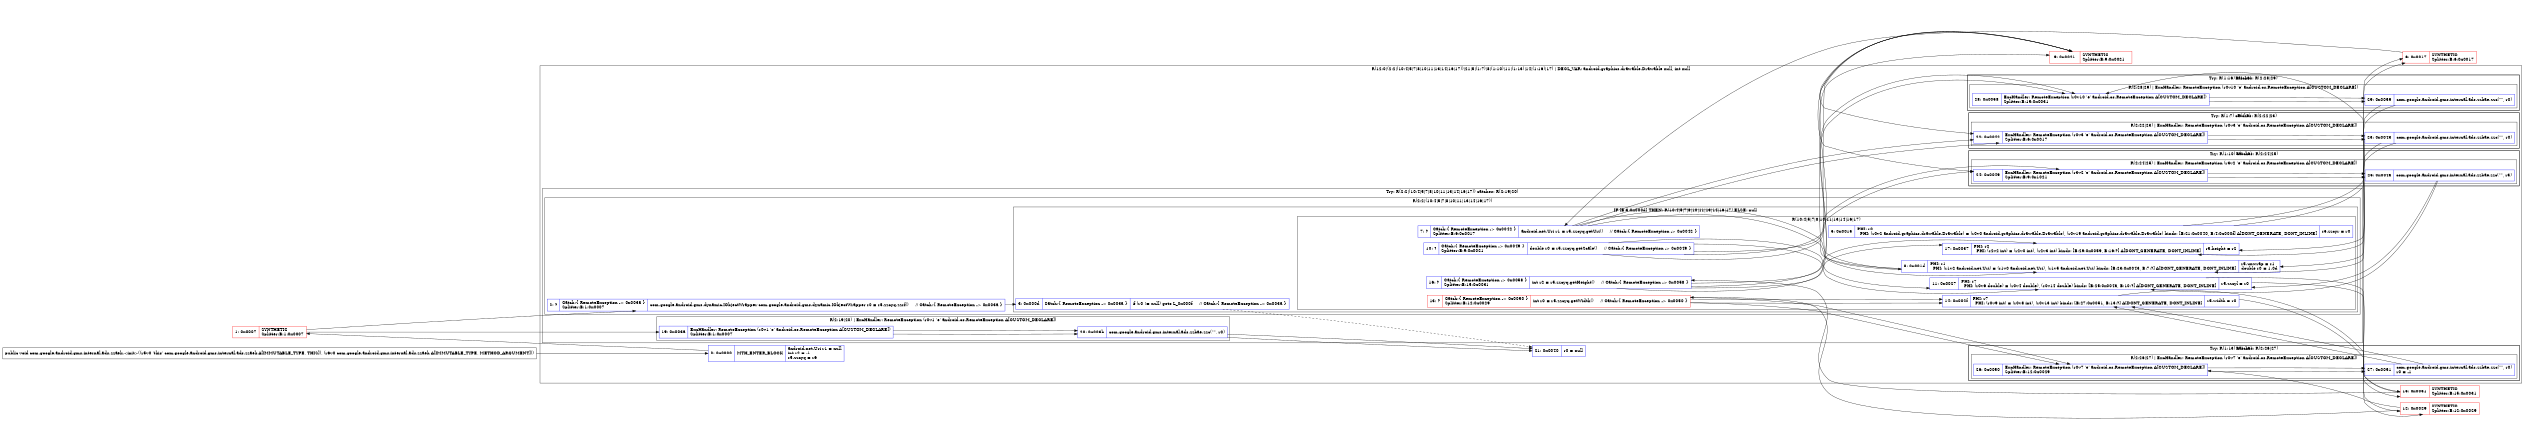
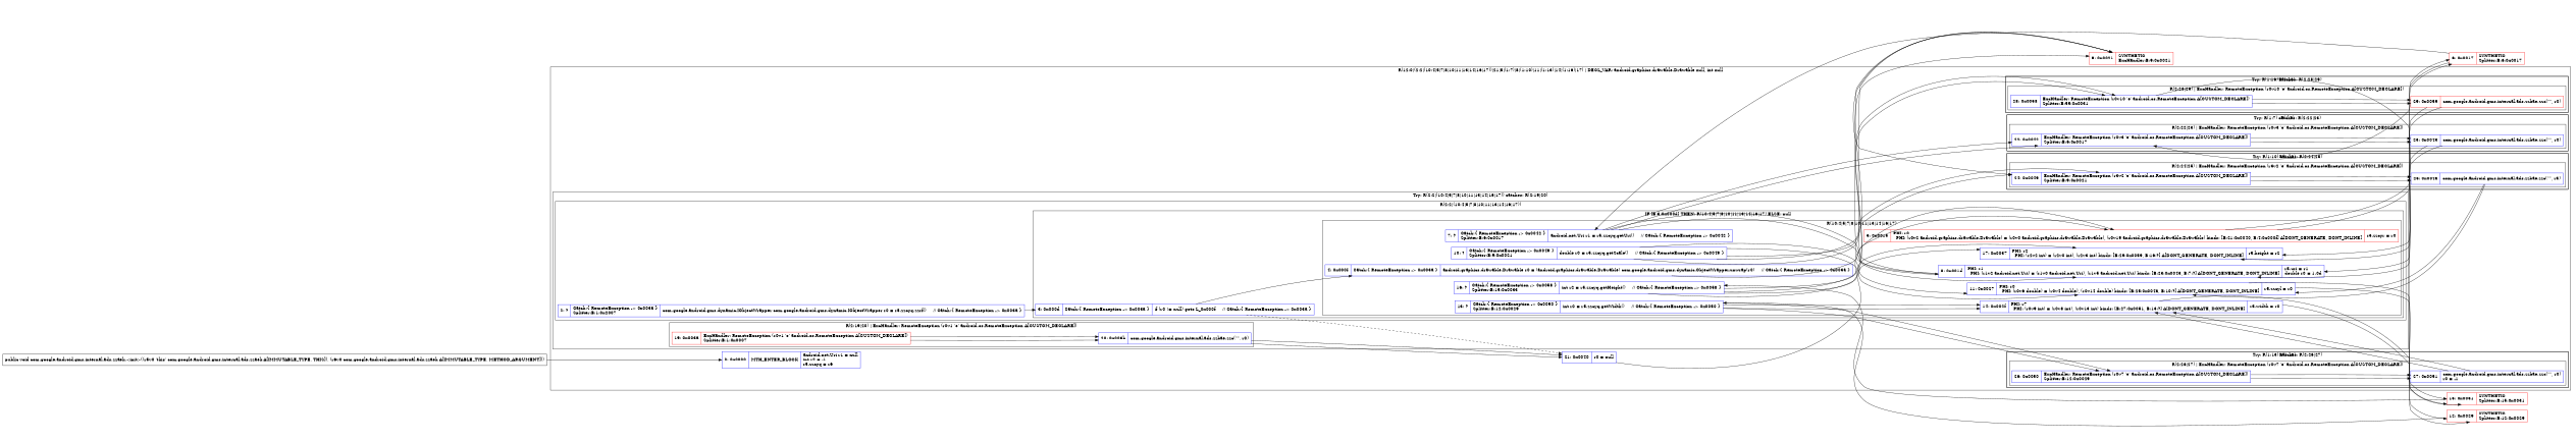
  digraph {
    rankdir=LR
    node [color=blue shape=record]
-   n2 [label="{5\:\ 0x0015|PHI: r0 \l  PHI: (r0v2 android.graphics.drawable.Drawable) = (r0v0 android.graphics.drawable.Drawable), (r0v19 android.graphics.drawable.Drawable) binds: [B:21:0x0040, B:4:0x000f] A[DONT_GENERATE, DONT_INLINE]\l|r5.zzcyr = r0\l}"]
+   n1 [label="{4\:\ 0x000f|Catch:\{ RemoteException \-\> 0x003a \}\l|android.graphics.drawable.Drawable r0 = (android.graphics.drawable.Drawable) com.google.android.gms.dynamic.ObjectWrapper.unwrap(r0)     \/\/ Catch:\{ RemoteException \-\> 0x003a \}\l}"]
+   n2 [color=red label="{5\:\ 0x0015|PHI: r0 \l  PHI: (r0v2 android.graphics.drawable.Drawable) = (r0v0 android.graphics.drawable.Drawable), (r0v19 android.graphics.drawable.Drawable) binds: [B:21:0x0040, B:4:0x000f] A[DONT_GENERATE, DONT_INLINE]\l|r5.zzcyr = r0\l}"]
    n3 [label="{7\:\ ?|Catch:\{ RemoteException \-\> 0x0042 \}\lSplitter:B:6:0x0017\l|android.net.Uri r1 = r5.zzcyq.getUri()     \/\/ Catch:\{ RemoteException \-\> 0x0042 \}\l}"]
-   n4 [label="{8\:\ 0x001d|PHI: r1 \l  PHI: (r1v2 android.net.Uri) = (r1v0 android.net.Uri), (r1v5 android.net.Uri) binds: [B:23:0x0043, B:7:?] A[DONT_GENERATE, DONT_INLINE]\l|r5.unwrap = r1\ldouble r0 = 1.0d\l}"]
+   n4 [label="{8\:\ 0x001d|PHI: r1 \l  PHI: (r1v2 android.net.Uri) = (r1v0 android.net.Uri), (r1v5 android.net.Uri) binds: [B:23:0x0043, B:7:?] A[DONT_GENERATE, DONT_INLINE]\l|r5.uri = r1\ldouble r0 = 1.0d\l}"]
    n5 [label="{10\:\ ?|Catch:\{ RemoteException \-\> 0x0049 \}\lSplitter:B:9:0x0021\l|double r0 = r5.zzcyq.getScale()     \/\/ Catch:\{ RemoteException \-\> 0x0049 \}\l}"]
-   n6 [label="{11\:\ 0x0027|PHI: r7 \l  PHI: (r0v6 double) = (r0v4 double), (r0v14 double) binds: [B:25:0x004a, B:10:?] A[DONT_GENERATE, DONT_INLINE]\l|r5.zzcyl = r0\l}"]
-   n7 [color=red label="{13\:\ ?|Catch:\{ RemoteException \-\> 0x0050 \}\lSplitter:B:12:0x0029\l|int r0 = r5.zzcyq.getWidth()     \/\/ Catch:\{ RemoteException \-\> 0x0050 \}\l}"]
+   n6 [label="{11\:\ 0x0027|PHI: r0 \l  PHI: (r0v6 double) = (r0v4 double), (r0v14 double) binds: [B:25:0x004a, B:10:?] A[DONT_GENERATE, DONT_INLINE]\l|r5.zzcyl = r0\l}"]
+   n7 [label="{13\:\ ?|Catch:\{ RemoteException \-\> 0x0050 \}\lSplitter:B:12:0x0029\l|int r0 = r5.zzcyq.getWidth()     \/\/ Catch:\{ RemoteException \-\> 0x0050 \}\l}"]
    n8 [label="{14\:\ 0x002f|PHI: r7 \l  PHI: (r0v9 int) = (r0v8 int), (r0v13 int) binds: [B:27:0x0051, B:13:?] A[DONT_GENERATE, DONT_INLINE]\l|r5.width = r0\l}"]
-   n9 [label="{16\:\ ?|Catch:\{ RemoteException \-\> 0x0058 \}\lSplitter:B:15:0x0031\l|int r2 = r5.zzcyq.getHeight()     \/\/ Catch:\{ RemoteException \-\> 0x0058 \}\l}"]
+   n9 [label="{16\:\ ?|Catch:\{ RemoteException \-\> 0x0058 \}\lSplitter:B:15:0x0033\l|int r2 = r5.zzcyq.getHeight()     \/\/ Catch:\{ RemoteException \-\> 0x0058 \}\l}"]
    n10 [label="{17\:\ 0x0037|PHI: r2 \l  PHI: (r2v2 int) = (r2v0 int), (r2v3 int) binds: [B:29:0x0059, B:16:?] A[DONT_GENERATE, DONT_INLINE]\l|r5.height = r2\l}"]
    n11 [label="{3\:\ 0x000d|Catch:\{ RemoteException \-\> 0x003a \}\l|if (r0 != null) goto L_0x000f     \/\/ Catch:\{ RemoteException \-\> 0x003a \}\l}"]
-   n12 [label="{2\:\ ?|Catch:\{ RemoteException \-\> 0x003a \}\lSplitter:B:1:0x0007\l|com.google.android.gms.dynamic.IObjectWrapper com.google.android.gms.dynamic.IObjectWrapper r0 = r5.zzcyq.zzrf()     \/\/ Catch:\{ RemoteException \-\> 0x003a \}\l}"]
-   n13 [label="{19\:\ 0x003a|ExcHandler: RemoteException (r0v1 'e' android.os.RemoteException A[CUSTOM_DECLARE])\lSplitter:B:1:0x0007\l}"]
+   n12 [label="{2\:\ ?|Catch:\{ RemoteException \-\> 0x003a \}\lSplitter:B:1:0x2007\l|com.google.android.gms.dynamic.IObjectWrapper com.google.android.gms.dynamic.IObjectWrapper r0 = r5.zzcyq.zzrf()     \/\/ Catch:\{ RemoteException \-\> 0x003a \}\l}"]
+   n13 [color=red label="{19\:\ 0x003a|ExcHandler: RemoteException (r0v1 'e' android.os.RemoteException A[CUSTOM_DECLARE])\lSplitter:B:1:0x0007\l}"]
    n14 [label="{20\:\ 0x003b|com.google.android.gms.internal.ads.zzbae.zzc(\"\", r0)\l}"]
-   n15 [label="{28\:\ 0x0058|ExcHandler: RemoteException (r0v10 'e' android.os.RemoteException A[CUSTOM_DECLARE])\lSplitter:B:15:0x0031\l}"]
-   n16 [label="{29\:\ 0x0059|com.google.android.gms.internal.ads.zzbae.zzc(\"\", r0)\l}"]
+   n15 [label="{28\:\ 0x0058|ExcHandler: RemoteException (r0v10 'e' android.os.RemoteException A[CUSTOM_DECLARE])\lSplitter:B:55:0x0031\l}"]
+   n16 [color=red label="{29\:\ 0x0059|com.google.android.gms.internal.ads.zzbae.zzc(\"\", r0)\l}"]
    n17 [label="{22\:\ 0x0042|ExcHandler: RemoteException (r0v3 'e' android.os.RemoteException A[CUSTOM_DECLARE])\lSplitter:B:6:0x0017\l}"]
    n18 [label="{23\:\ 0x0043|com.google.android.gms.internal.ads.zzbae.zzc(\"\", r0)\l}"]
-   n19 [label="{24\:\ 0x0049|ExcHandler: RemoteException (r3v2 'e' android.os.RemoteException A[CUSTOM_DECLARE])\lSplitter:B:9:0x1021\l}"]
+   n19 [label="{24\:\ 0x0049|ExcHandler: RemoteException (r3v2 'e' android.os.RemoteException A[CUSTOM_DECLARE])\lSplitter:B:9:0x0021\l}"]
    n20 [label="{25\:\ 0x004a|com.google.android.gms.internal.ads.zzbae.zzc(\"\", r3)\l}"]
    n21 [label="{26\:\ 0x0050|ExcHandler: RemoteException (r0v7 'e' android.os.RemoteException A[CUSTOM_DECLARE])\lSplitter:B:12:0x0029\l}"]
    n22 [label="{27\:\ 0x0051|com.google.android.gms.internal.ads.zzbae.zzc(\"\", r0)\lr0 = \-1\l}"]
    n23 [label="{0\:\ 0x0000|MTH_ENTER_BLOCK\l|android.net.Uri r1 = null\lint r2 = \-1\lr5.zzcyq = r6\l}"]
    n24 [label="{21\:\ 0x0040|r0 = null\l}"]
    n25 [color=red label="{6\:\ 0x0017|SYNTHETIC\lSplitter:B:6:0x0017\l}"]
-   n26 [color=red label="{9\:\ 0x0021|SYNTHETIC\lSplitter:B:9:0x0021\l}"]
+   n26 [color=red label="{9\:\ 0x0021|SYNTHETIC\lExcHandler:B:9:0x0021\l}"]
    n27 [color=red label="{12\:\ 0x0029|SYNTHETIC\lSplitter:B:12:0x0029\l}"]
    n28 [color=red label="{15\:\ 0x0031|SYNTHETIC\lSplitter:B:15:0x0031\l}"]
-   n29 [color=red label="{1\:\ 0x0007|SYNTHETIC\lSplitter:B:1:0x0007\l}"]
    n30 [label="{public void com.google.android.gms.internal.ads.zzaek.\<init\>((r5v0 'this' com.google.android.gms.internal.ads.zzaek A[IMMUTABLE_TYPE, THIS]), (r6v0 com.google.android.gms.internal.ads.zzaeh A[IMMUTABLE_TYPE, METHOD_ARGUMENT])) }" color=""]
    subgraph cluster_1 {
      label="R(12:0|(2:2|(10:4|5|7|8|10|11|13|14|16|17))|21|5|(1:7)|8|(1:10)|11|(1:13)|14|(1:16)|17) | DECL_VAR: android.graphics.drawable.Drawable null, int null\l"
      n23
      n24
      subgraph cluster_2 {
        label="Try: R(2:2|(10:4|5|7|8|10|11|13|14|16|17)) catches: R(2:19|20)"
        subgraph cluster_3 {
          label="R(2:2|(10:4|5|7|8|10|11|13|14|16|17))"
          n12
          subgraph cluster_4 {
            label="IF [B:3:0x000d] THEN: R(10:4|5|7|8|10|11|13|14|16|17) ELSE: null"
            n11
            subgraph cluster_5 {
              label="R(10:4|5|7|8|10|11|13|14|16|17)"
+             n1
              n2
              n3
              n4
              n5
              n6
              n7
              n8
              n9
              n10
            }
          }
        }
        subgraph cluster_6 {
          label="R(2:19|20) | ExcHandler: RemoteException (r0v1 'e' android.os.RemoteException A[CUSTOM_DECLARE])\l"
          n13
          n14
        }
      }
      subgraph cluster_7 {
        label="Try: R(1:16) catches: R(2:28|29)"
        subgraph cluster_8 {
          label="R(1:16)"
        }
        subgraph cluster_9 {
          label="R(2:28|29) | ExcHandler: RemoteException (r0v10 'e' android.os.RemoteException A[CUSTOM_DECLARE])\l"
          n15
          n16
        }
      }
      subgraph cluster_10 {
        label="Try: R(1:7) catches: R(2:22|23)"
        subgraph cluster_11 {
          label="R(1:7)"
        }
        subgraph cluster_12 {
          label="R(2:22|23) | ExcHandler: RemoteException (r0v3 'e' android.os.RemoteException A[CUSTOM_DECLARE])\l"
          n17
          n18
        }
      }
      subgraph cluster_13 {
        label="Try: R(1:10) catches: R(2:24|25)"
        subgraph cluster_14 {
          label="R(1:10)"
        }
        subgraph cluster_15 {
          label="R(2:24|25) | ExcHandler: RemoteException (r3v2 'e' android.os.RemoteException A[CUSTOM_DECLARE])\l"
          n19
          n20
        }
      }
      subgraph cluster_16 {
        label="Try: R(1:13) catches: R(2:26|27)"
        subgraph cluster_17 {
          label="R(1:13)"
        }
        subgraph cluster_18 {
          label="R(2:26|27) | ExcHandler: RemoteException (r0v7 'e' android.os.RemoteException A[CUSTOM_DECLARE])\l"
          n21
          n22
        }
      }
    }
    subgraph cluster_19 {
      label="R(2:19|20) | ExcHandler: RemoteException (r0v1 'e' android.os.RemoteException A[CUSTOM_DECLARE])\l"
    }
    subgraph cluster_20 {
      label="R(2:28|29) | ExcHandler: RemoteException (r0v10 'e' android.os.RemoteException A[CUSTOM_DECLARE])\l"
    }
    subgraph cluster_21 {
      label="R(2:22|23) | ExcHandler: RemoteException (r0v3 'e' android.os.RemoteException A[CUSTOM_DECLARE])\l"
    }
    subgraph cluster_22 {
      label="R(2:24|25) | ExcHandler: RemoteException (r3v2 'e' android.os.RemoteException A[CUSTOM_DECLARE])\l"
    }
    subgraph cluster_23 {
      label="R(2:26|27) | ExcHandler: RemoteException (r0v7 'e' android.os.RemoteException A[CUSTOM_DECLARE])\l"
    }
+   n1 -> n2
    n2 -> n25
    n2 -> n25
    n3 -> n4
    n3 -> n4
    n3 -> n17
    n3 -> n17
    n4 -> n26
    n4 -> n26
    n5 -> n6
    n5 -> n6
    n5 -> n19
    n5 -> n19
    n5 -> n26
    n6 -> n27
    n6 -> n27
    n7 -> n8
    n7 -> n8
    n7 -> n21
    n7 -> n21
    n8 -> n28
    n8 -> n28
    n9 -> n10
    n9 -> n10
    n9 -> n15
    n9 -> n15
+   n11 -> n1
    n11 -> n24 [style=dashed]
    n12 -> n11
    n13 -> n14
    n13 -> n14
    n14 -> n24
    n14 -> n24
    n15 -> n16
    n15 -> n16
    n16 -> n10
    n16 -> n10
    n17 -> n18
    n17 -> n18
    n18 -> n4
    n18 -> n4
    n19 -> n20
    n19 -> n20
    n20 -> n6
    n20 -> n6
    n21 -> n22
    n21 -> n22
    n22 -> n8
    n22 -> n8
-   n23 -> n29
+   n24 -> n2
    n25 -> n3
-   n26 -> n17
+   n25 -> n17
    n26 -> n19
    n27 -> n7
-   n27 -> n21
    n28 -> n9
-   n28 -> n15
-   n29 -> n12
-   n29 -> n13
+   n15 -> n28
    n30 -> n23
  }
